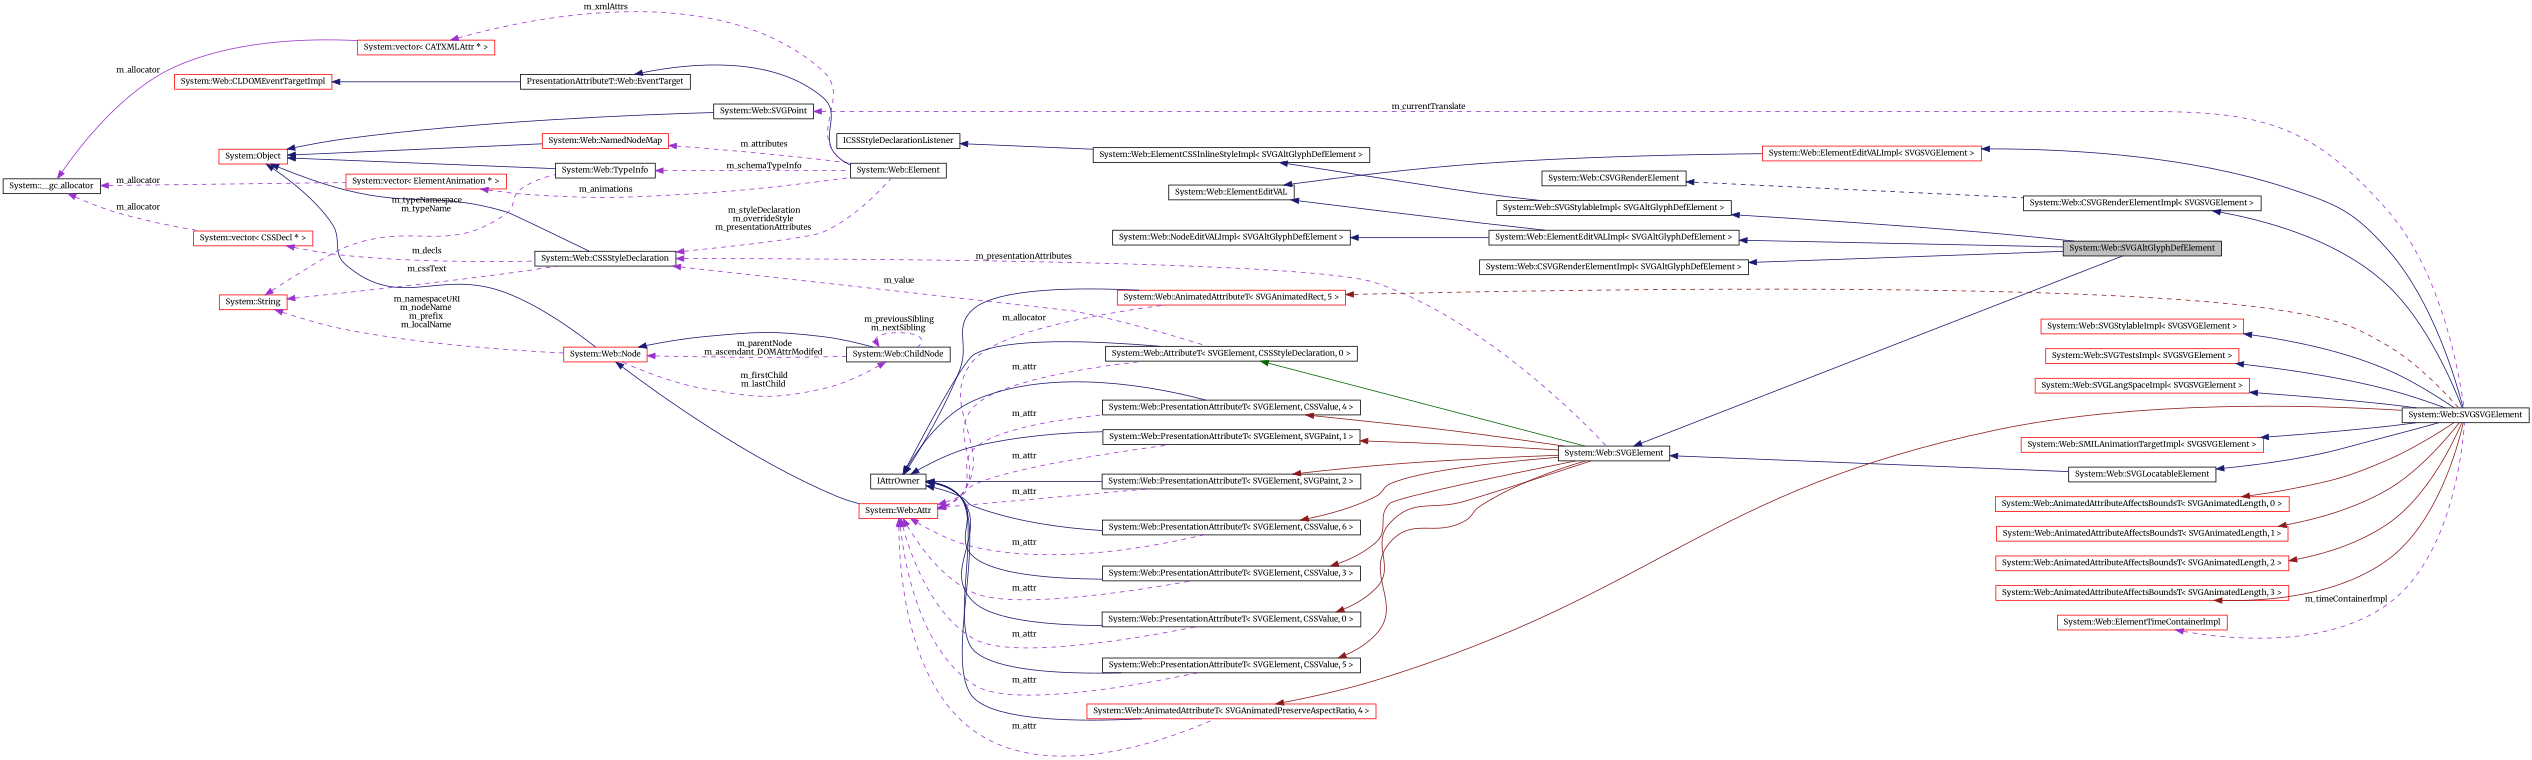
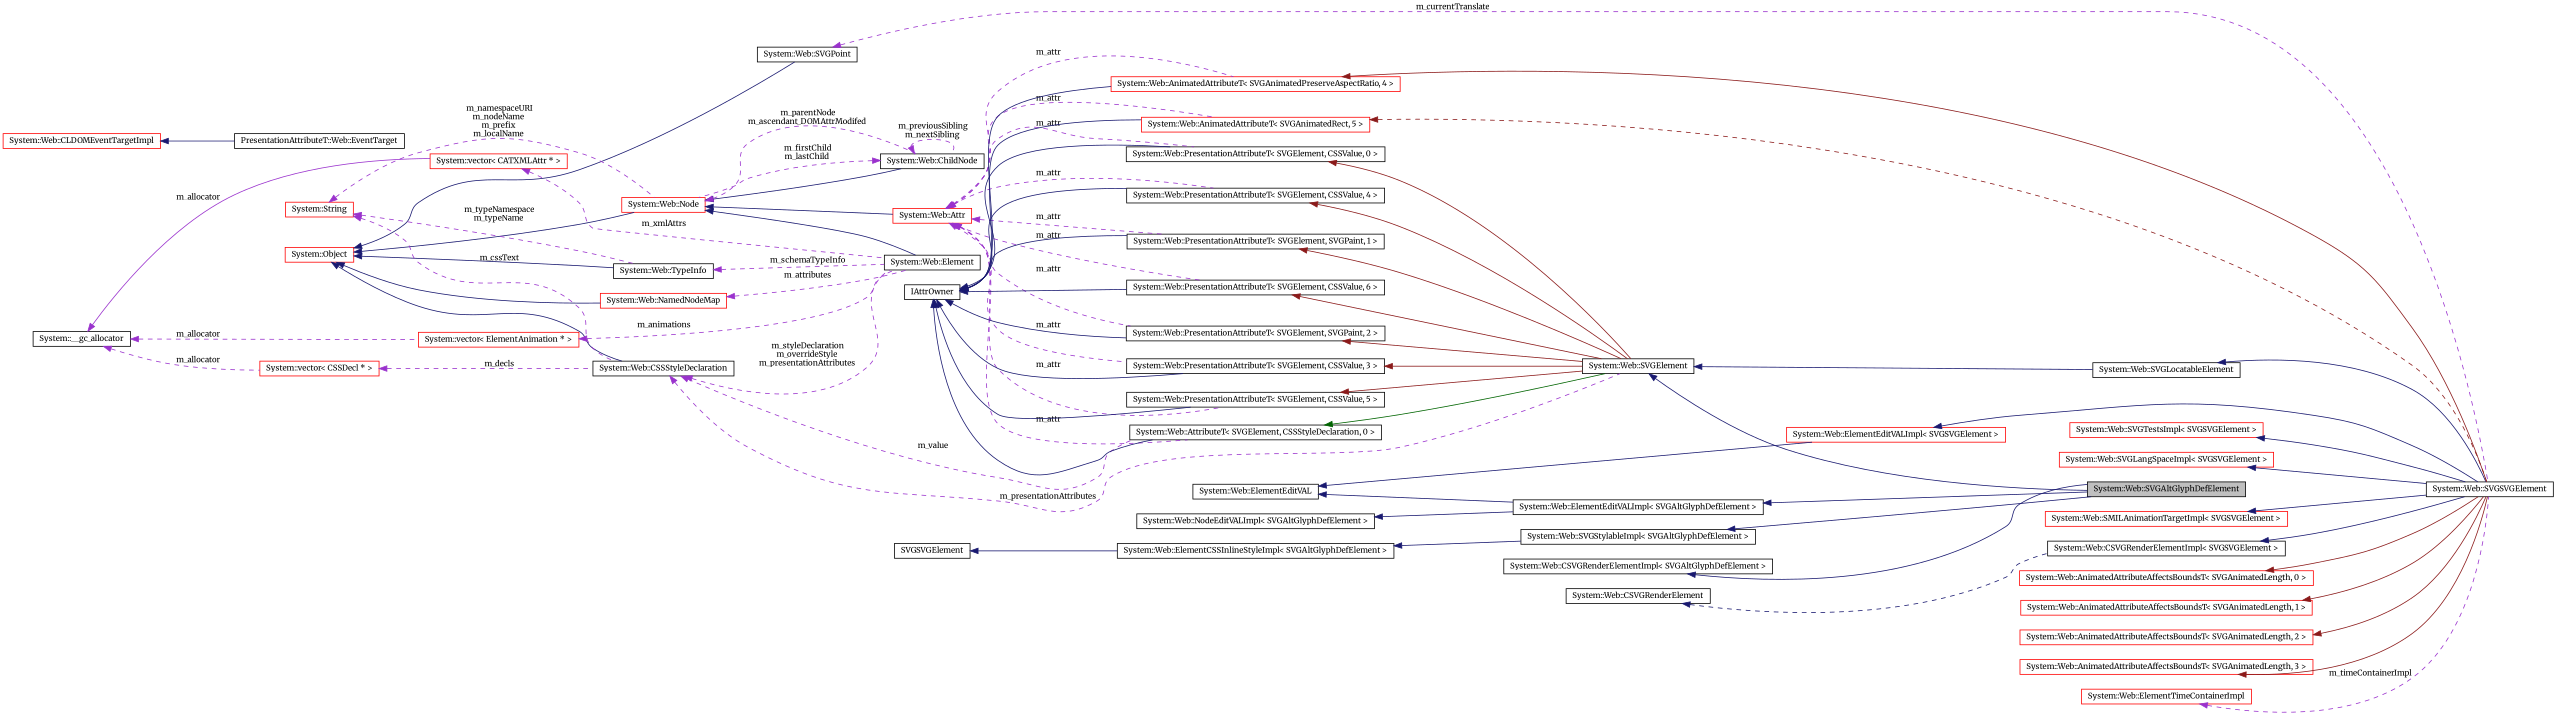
  digraph {
    fontname=Merriweather
    rankdir=LR
    node [color=black fillcolor=white fontname=Merriweather fontsize=10 shape=record style=filled]
    edge [color=midnightblue dir=back fontname=Merriweather fontsize=10 labelfontname=Helvetica labelfontsize=10 style=solid]
    n1 [fillcolor=grey75 fontcolor=black height=0.2 label="System::Web::SVGAltGlyphDefElement" width=0.4]
    n2 [height=0.2 label="System::Web::SVGElement" width=0.4]
    n3 [height=0.2 label="System::Web::SVGLocatableElement" width=0.4]
    n4 [height=0.2 label="System::Web::SVGSVGElement" width=0.4]
    n5 [height=0.2 label="System::Web::Element" width=0.4]
    n6 [height=0.2 label="System::Web::ChildNode" width=0.4]
    n7 [color=red height=0.2 label="System::Web::Node" width=0.4]
    n8 [color=red height=0.2 label="System::Web::Attr" width=0.4]
    n9 [height=0.2 label="System::Web::AttributeT\< SVGElement, CSSStyleDeclaration, 0 \>" width=0.4]
    n10 [height=0.2 label="System::Web::PresentationAttributeT\< SVGElement, CSSValue, 0 \>" width=0.4]
    n11 [height=0.2 label="System::Web::PresentationAttributeT\< SVGElement, SVGPaint, 1 \>" width=0.4]
    n12 [height=0.2 label="System::Web::PresentationAttributeT\< SVGElement, SVGPaint, 2 \>" width=0.4]
    n13 [height=0.2 label="System::Web::PresentationAttributeT\< SVGElement, CSSValue, 3 \>" width=0.4]
    n14 [height=0.2 label="System::Web::PresentationAttributeT\< SVGElement, CSSValue, 4 \>" width=0.4]
    n15 [height=0.2 label="System::Web::PresentationAttributeT\< SVGElement, CSSValue, 5 \>" width=0.4]
    n16 [height=0.2 label="System::Web::PresentationAttributeT\< SVGElement, CSSValue, 6 \>" width=0.4]
    n17 [color=red height=0.2 label="System::Web::AnimatedAttributeT\< SVGAnimatedPreserveAspectRatio, 4 \>" width=0.4]
    n18 [color=red height=0.2 label="System::Web::AnimatedAttributeT\< SVGAnimatedRect, 5 \>" width=0.4]
    n19 [color=red height=0.2 label="System::Object" width=0.4]
    n20 [color=red height=0.2 label="System::Web::NamedNodeMap" width=0.4]
    n21 [height=0.2 label="System::Web::TypeInfo" width=0.4]
    n22 [height=0.2 label="System::Web::CSSStyleDeclaration" width=0.4]
    n23 [height=0.2 label="System::Web::SVGPoint" width=0.4]
    n24 [color=red height=0.2 label="System::String" width=0.4]
    n25 [height=0.2 label="PresentationAttributeT::Web::EventTarget" width=0.4]
    n26 [color=red height=0.2 label="System::Web::CLDOMEventTargetImpl" width=0.4]
    n27 [color=red height=0.2 label="System::vector\< CATXMLAttr * \>" width=0.4]
    n28 [height=0.2 label="System::__gc_allocator" width=0.4]
    n29 [color=red height=0.2 label="System::vector\< CSSDecl * \>" width=0.4]
    n30 [color=red height=0.2 label="System::vector\< ElementAnimation * \>" width=0.4]
    n31 [height=0.2 label=IAttrOwner width=0.4]
-   n32 [color=red height=0.2 label="System::Web::SVGStylableImpl\< SVGSVGElement \>" width=0.4]
    n33 [color=red height=0.2 label="System::Web::SVGTestsImpl\< SVGSVGElement \>" width=0.4]
    n34 [color=red height=0.2 label="System::Web::SVGLangSpaceImpl\< SVGSVGElement \>" width=0.4]
    n35 [color=red height=0.2 label="System::Web::ElementEditVALImpl\< SVGSVGElement \>" width=0.4]
    n36 [height=0.2 label="System::Web::ElementEditVAL" width=0.4]
    n37 [height=0.2 label="System::Web::ElementEditVALImpl\< SVGAltGlyphDefElement \>" width=0.4]
    n38 [color=red height=0.2 label="System::Web::SMILAnimationTargetImpl\< SVGSVGElement \>" width=0.4]
    n39 [height=0.2 label="System::Web::CSVGRenderElementImpl\< SVGSVGElement \>" width=0.4]
    n40 [height=0.2 label="System::Web::CSVGRenderElement" width=0.4]
    n41 [height=0.2 label="System::Web::CSVGRenderElementImpl\< SVGAltGlyphDefElement \>" width=0.4]
    n42 [color=red height=0.2 label="System::Web::AnimatedAttributeAffectsBoundsT\< SVGAnimatedLength, 0 \>" width=0.4]
    n43 [color=red height=0.2 label="System::Web::AnimatedAttributeAffectsBoundsT\< SVGAnimatedLength, 1 \>" width=0.4]
    n44 [color=red height=0.2 label="System::Web::AnimatedAttributeAffectsBoundsT\< SVGAnimatedLength, 2 \>" width=0.4]
    n45 [color=red height=0.2 label="System::Web::AnimatedAttributeAffectsBoundsT\< SVGAnimatedLength, 3 \>" width=0.4]
    n46 [color=red height=0.2 label="System::Web::ElementTimeContainerImpl" width=0.4]
    n47 [height=0.2 label="System::Web::SVGStylableImpl\< SVGAltGlyphDefElement \>" width=0.4]
    n48 [height=0.2 label="System::Web::ElementCSSInlineStyleImpl\< SVGAltGlyphDefElement \>" width=0.4]
-   n49 [height=0.2 label=ICSSStyleDeclarationListener width=0.4]
+   n49 [height=0.2 label=SVGSVGElement width=0.4]
    n50 [height=0.2 label="System::Web::NodeEditVALImpl\< SVGAltGlyphDefElement \>" width=0.4]
    n2 -> n1
    n2 -> n3
    n3 -> n4
    n6 -> n6 [color=darkorchid3 label=" m_previousSibling\nm_nextSibling" style=dashed]
    n6 -> n7 [color=darkorchid3 label=" m_firstChild\nm_lastChild" style=dashed]
    n7 -> n6
    n7 -> n6 [color=darkorchid3 label=" m_parentNode\nm_ascendant_DOMAttrModifed" style=dashed]
    n7 -> n8
    n8 -> n9 [color=darkorchid3 label=" m_attr" style=dashed]
    n8 -> n10 [color=darkorchid3 label=" m_attr" style=dashed]
    n8 -> n11 [color=darkorchid3 label=" m_attr" style=dashed]
    n8 -> n12 [color=darkorchid3 label=" m_attr" style=dashed]
    n8 -> n13 [color=darkorchid3 label=" m_attr" style=dashed]
    n8 -> n14 [color=darkorchid3 label=" m_attr" style=dashed]
    n8 -> n15 [color=darkorchid3 label=" m_attr" style=dashed]
    n8 -> n16 [color=darkorchid3 label=" m_attr" style=dashed]
    n8 -> n17 [color=darkorchid3 label=" m_attr" style=dashed]
-   n8 -> n18 [color=darkorchid3 label=" m_allocator" style=dashed]
+   n8 -> n18 [color=darkorchid3 label=" m_attr" style=dashed]
    n9 -> n2 [color=darkgreen]
    n10 -> n2 [color=firebrick4]
    n11 -> n2 [color=firebrick4]
    n12 -> n2 [color=firebrick4]
    n13 -> n2 [color=firebrick4]
    n14 -> n2 [color=firebrick4]
    n15 -> n2 [color=firebrick4]
    n16 -> n2 [color=firebrick4]
    n17 -> n4 [color=firebrick4]
    n18 -> n4 [color=firebrick4 style=dashed]
    n19 -> n7
    n19 -> n20
    n19 -> n21
    n19 -> n22
    n19 -> n23
    n20 -> n5 [color=darkorchid3 label=" m_attributes" style=dashed]
    n21 -> n5 [color=darkorchid3 label=" m_schemaTypeInfo" style=dashed]
    n22 -> n2 [color=darkorchid3 label=" m_presentationAttributes" style=dashed]
    n22 -> n5 [color=darkorchid3 label=" m_styleDeclaration\nm_overrideStyle\nm_presentationAttributes" style=dashed]
    n22 -> n9 [color=darkorchid3 label=" m_value" style=dashed]
    n23 -> n4 [color=darkorchid3 label=" m_currentTranslate" style=dashed]
    n24 -> n7 [color=darkorchid3 label=" m_namespaceURI\nm_nodeName\nm_prefix\nm_localName" style=dashed]
    n24 -> n21 [color=darkorchid3 label=" m_typeNamespace\nm_typeName" style=dashed]
    n24 -> n22 [color=darkorchid3 label=" m_cssText" style=dashed]
-   n25 -> n5
+   n7 -> n5
    n26 -> n25
    n27 -> n5 [color=darkorchid3 label=" m_xmlAttrs" style=dashed]
    n28 -> n27 [color=darkorchid3 label=" m_allocator"]
    n28 -> n29 [color=darkorchid3 label=" m_allocator" style=dashed]
    n28 -> n30 [color=darkorchid3 label=" m_allocator" style=dashed]
    n29 -> n22 [color=darkorchid3 label=" m_decls" style=dashed]
    n30 -> n5 [color=darkorchid3 label=" m_animations" style=dashed]
    n31 -> n9
    n31 -> n10
    n31 -> n11
    n31 -> n12
    n31 -> n13
    n31 -> n14
    n31 -> n15
    n31 -> n16
    n31 -> n17
    n31 -> n18
-   n32 -> n4
    n33 -> n4
    n34 -> n4
    n35 -> n4
    n36 -> n35
    n36 -> n37
    n37 -> n1
    n38 -> n4
    n39 -> n4
    n40 -> n39 [style=dashed]
    n41 -> n1
    n42 -> n4 [color=firebrick4]
    n43 -> n4 [color=firebrick4]
    n44 -> n4 [color=firebrick4]
    n45 -> n4 [color=firebrick4]
    n46 -> n4 [color=darkorchid3 label=" m_timeContainerImpl" style=dashed]
    n47 -> n1
    n48 -> n47
    n49 -> n48
    n50 -> n37
  }
